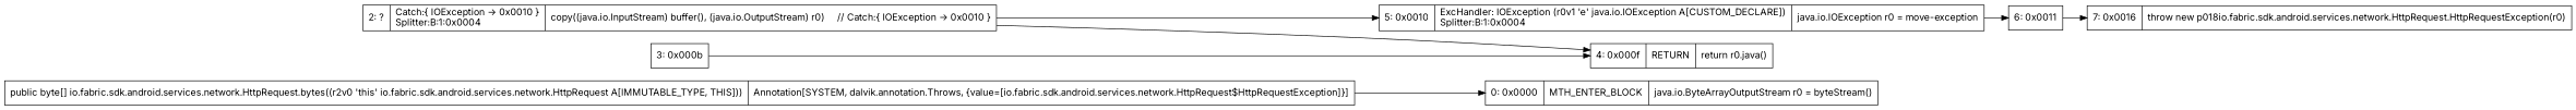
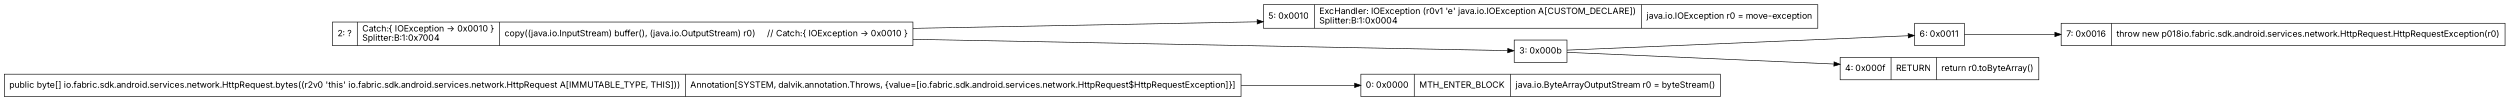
  digraph {
    fontname=Inter
    rankdir=LR
    node [fontname=Inter shape=record]
    edge [fontname=Inter]
    n1 [label="{0\:\ 0x0000|MTH_ENTER_BLOCK\l|java.io.ByteArrayOutputStream r0 = byteStream()\l}"]
-   n2 [label="{2\:\ ?|Catch:\{ IOException \-\> 0x0010 \}\lSplitter:B:1:0x0004\l|copy((java.io.InputStream) buffer(), (java.io.OutputStream) r0)     \/\/ Catch:\{ IOException \-\> 0x0010 \}\l}"]
+   n2 [label="{2\:\ ?|Catch:\{ IOException \-\> 0x0010 \}\lSplitter:B:1:0x7004\l|copy((java.io.InputStream) buffer(), (java.io.OutputStream) r0)     \/\/ Catch:\{ IOException \-\> 0x0010 \}\l}"]
    n3 [label="{5\:\ 0x0010|ExcHandler: IOException (r0v1 'e' java.io.IOException A[CUSTOM_DECLARE])\lSplitter:B:1:0x0004\l|java.io.IOException r0 = move\-exception\l}"]
    n4 [label="{3\:\ 0x000b}"]
    n5 [label="{6\:\ 0x0011}"]
-   n6 [label="{4\:\ 0x000f|RETURN\l|return r0.java()\l}"]
+   n6 [label="{4\:\ 0x000f|RETURN\l|return r0.toByteArray()\l}"]
    n7 [label="{7\:\ 0x0016|throw new p018io.fabric.sdk.android.services.network.HttpRequest.HttpRequestException(r0)\l}"]
    n8 [label="{public byte[] io.fabric.sdk.android.services.network.HttpRequest.bytes((r2v0 'this' io.fabric.sdk.android.services.network.HttpRequest A[IMMUTABLE_TYPE, THIS]))  | Annotation[SYSTEM, dalvik.annotation.Throws, \{value=[io.fabric.sdk.android.services.network.HttpRequest$HttpRequestException]\}]\l}"]
    n2 -> n3
-   n2 -> n6
-   n3 -> n5
+   n2 -> n4
+   n4 -> n5
    n4 -> n6
    n5 -> n7
    n8 -> n1
  }
